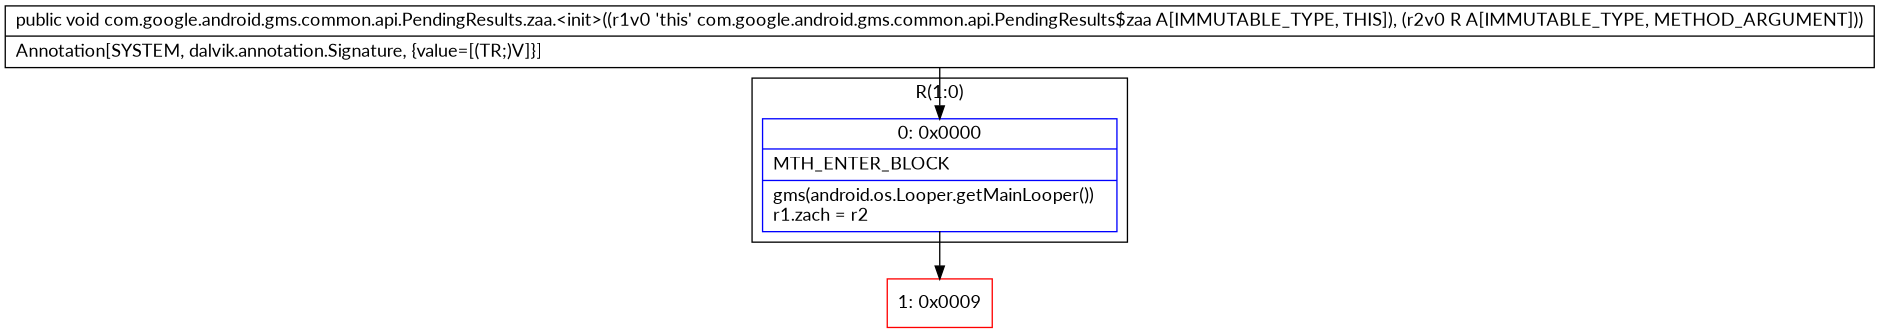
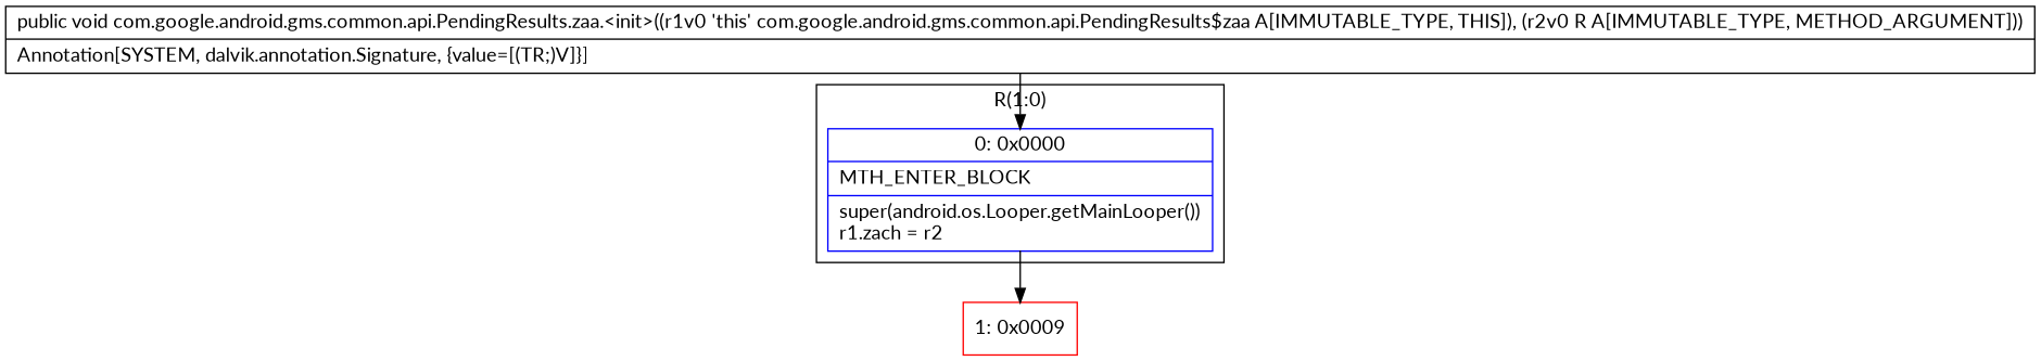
  digraph {
    fontname=Lato
    node [shape=record fontname=Lato]
    edge [fontname=Lato]
-   n1 [color=blue label="{0\:\ 0x0000|MTH_ENTER_BLOCK\l|gms(android.os.Looper.getMainLooper())\lr1.zach = r2\l}"]
+   n1 [color=blue label="{0\:\ 0x0000|MTH_ENTER_BLOCK\l|super(android.os.Looper.getMainLooper())\lr1.zach = r2\l}"]
    n2 [color=red label="{1\:\ 0x0009}"]
    n3 [label="{public void com.google.android.gms.common.api.PendingResults.zaa.\<init\>((r1v0 'this' com.google.android.gms.common.api.PendingResults$zaa A[IMMUTABLE_TYPE, THIS]), (r2v0 R A[IMMUTABLE_TYPE, METHOD_ARGUMENT]))  | Annotation[SYSTEM, dalvik.annotation.Signature, \{value=[(TR;)V]\}]\l}"]
    subgraph cluster_1 {
      label="R(1:0)"
      n1
    }
    n1 -> n2
    n3 -> n1
  }
